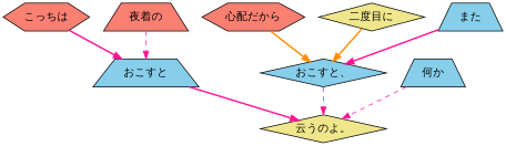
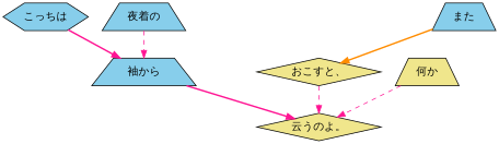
  digraph {
    node [fillcolor=skyblue shape=trapezium style=filled]
    edge [color=deeppink style=bold]
-   n1 [fillcolor=salmon label="こっちは" shape=hexagon]
-   n2 [label="おこすと"]
+   n1 [label="こっちは" shape=hexagon]
+   n2 [label="袖から"]
    n3 [fillcolor=khaki label="云うのよ。" shape=diamond]
-   n4 [fillcolor=salmon label="心配だから" shape=hexagon]
-   n5 [label="おこすと、" shape=diamond]
-   n6 [fillcolor=khaki label="二度目に" shape=diamond]
+   n5 [fillcolor=khaki label="おこすと、" shape=diamond]
    n7 [label="また"]
-   n8 [fillcolor=salmon label="夜着の"]
-   n9 [label="何か"]
+   n8 [label="夜着の"]
+   n9 [fillcolor=khaki label="何か"]
    n1 -> n2
    n2 -> n3
-   n4 -> n5 [color=darkorange]
    n5 -> n3 [style=dashed]
-   n6 -> n5 [color=darkorange]
-   n7 -> n5
+   n7 -> n5 [color=darkorange]
    n8 -> n2 [style=dashed]
    n9 -> n3 [style=dashed]
  }
